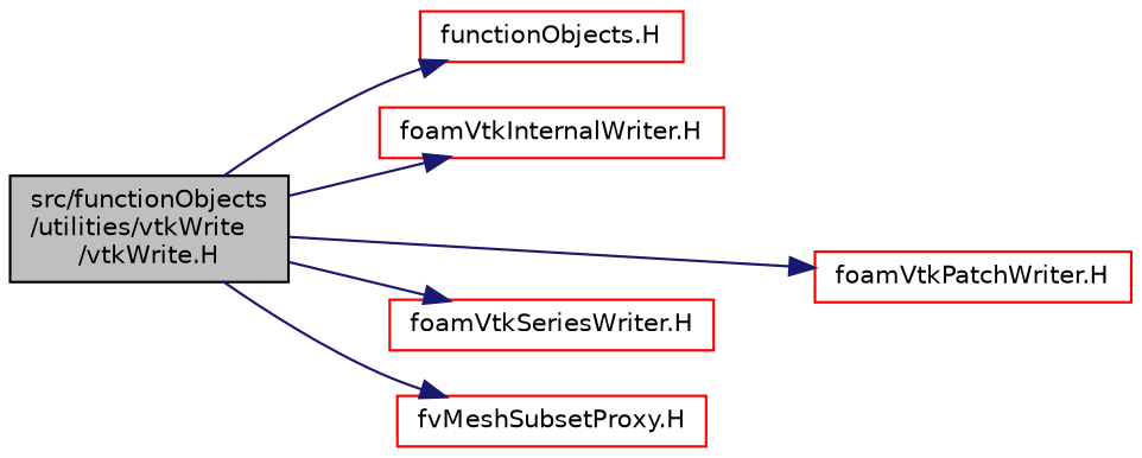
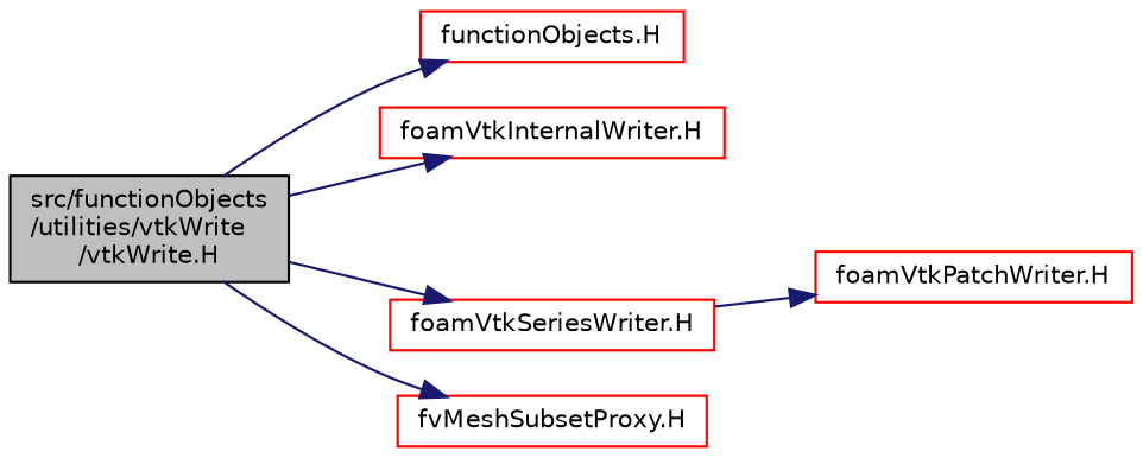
  digraph {
    rankdir=LR
    node [color=red fontname=Helvetica fontsize=10 shape=record]
    edge [color=midnightblue fontname=Helvetica fontsize=10 labelfontname=Helvetica labelfontsize=10 style=solid]
    n1 [color=black fillcolor=grey75 fontcolor=black height=0.2 label="src/functionObjects\l/utilities/vtkWrite\l/vtkWrite.H" style=filled width=0.4]
    n2 [height=0.2 label="functionObjects.H" width=0.4]
    n3 [height=0.2 label="foamVtkInternalWriter.H" width=0.4]
    n4 [height=0.2 label="foamVtkPatchWriter.H" width=0.4]
    n5 [height=0.2 label="foamVtkSeriesWriter.H" width=0.4]
    n6 [height=0.2 label="fvMeshSubsetProxy.H" width=0.4]
    n1 -> n2
    n1 -> n3
-   n1 -> n4
+   n5 -> n4
    n1 -> n5
    n1 -> n6
  }
